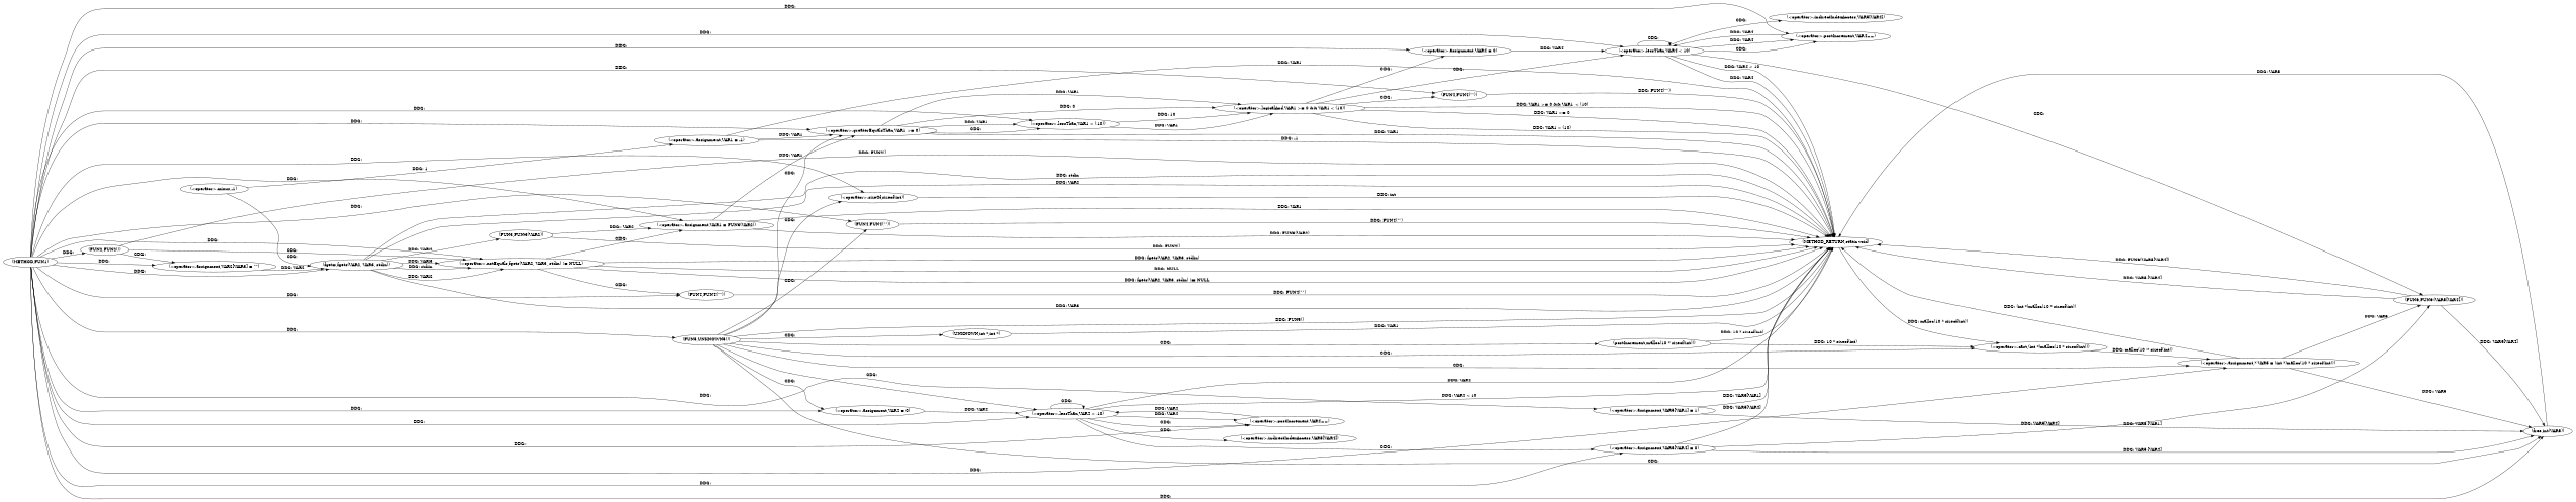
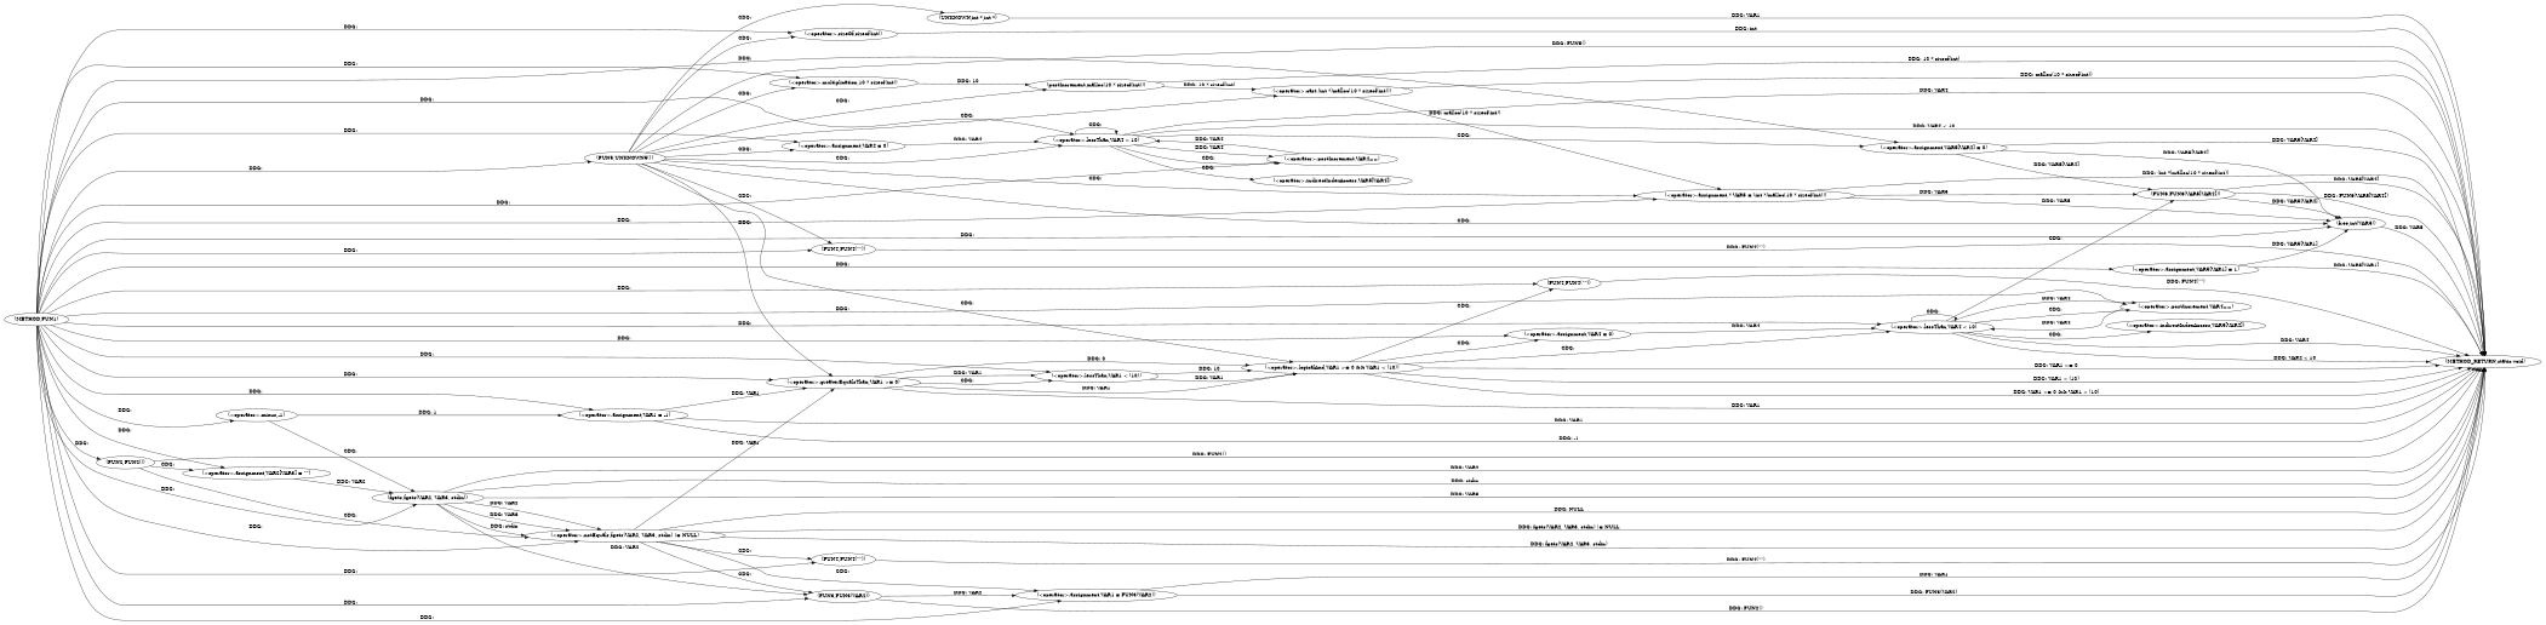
  digraph {
    rankdir=LR
    n1 [label="(METHOD,FUN1)"]
    n2 [label="(<operator>.assignment,VAR1 = -1)"]
    n3 [label="(<operator>.minus,-1)"]
    n4 [label="(FUN2,FUN2())"]
    n5 [label="(<operator>.assignment,VAR2[VAR3] = \"\")"]
    n6 [label="(<operator>.notEquals,fgets(VAR2, VAR3, stdin) != NULL)"]
    n7 [label="(fgets,fgets(VAR2, VAR3, stdin))"]
    n8 [label="(<operator>.assignment,VAR1 = FUN3(VAR2))"]
    n9 [label="(FUN3,FUN3(VAR2))"]
    n10 [label="(FUN4,FUN4(\"\"))"]
    n11 [label="(FUN5,UNKNOWN5())"]
    n12 [label="(FUN4,FUN4(\"\"))"]
    n13 [label="(<operator>.assignment,* VAR5 = (int *)malloc(10 * sizeof(int)))"]
+   n14 [label="(<operator>.multiplication,10 * sizeof(int))"]
    n15 [label="(<operator>.sizeOf,sizeof(int))"]
    n16 [label="(<operator>.assignment,VAR4 = 0)"]
    n17 [label="(<operator>.lessThan,VAR4 < 10)"]
    n18 [label="(<operator>.postIncrement,VAR4++)"]
    n19 [label="(<operator>.assignment,VAR5[VAR4] = 0)"]
    n20 [label="(<operator>.greaterEqualsThan,VAR1 >= 0)"]
    n21 [label="(<operator>.lessThan,VAR1 < (10))"]
    n22 [label="(<operator>.assignment,VAR5[VAR1] = 1)"]
    n23 [label="(<operator>.assignment,VAR4 = 0)"]
    n24 [label="(<operator>.lessThan,VAR4 < 10)"]
    n25 [label="(<operator>.postIncrement,VAR4++)"]
    n26 [label="(FUN4,FUN4(\"\"))"]
    n27 [label="(free,int(VAR5))"]
    n28 [label="(METHOD_RETURN,static void)"]
    n29 [label="(<operator>.cast,(int *)malloc(10 * sizeof(int)))"]
    n30 [label="(postIncrement,malloc(10 * sizeof(int)))"]
    n31 [label="(<operator>.logicalAnd,VAR1 >= 0 && VAR1 < (10))"]
    n32 [label="(UNKNOWN,int *,int *)"]
    n33 [label="(FUN6,FUN6(VAR5[VAR4]))"]
    n34 [label="(<operator>.indirectIndexAccess,VAR5[VAR4])"]
    n35 [label="(<operator>.indirectIndexAccess,VAR5[VAR4])"]
+   n1 -> n2 [label="DDG: "]
+   n1 -> n3 [label="DDG: "]
    n1 -> n4 [label="DDG: "]
    n1 -> n5 [label="DDG: "]
    n1 -> n6 [label="DDG: "]
    n1 -> n7 [label="DDG: "]
    n1 -> n8 [label="DDG: "]
+   n1 -> n9 [label="DDG: "]
    n1 -> n10 [label="DDG: "]
    n1 -> n11 [label="DDG: "]
    n1 -> n12 [label="DDG: "]
    n1 -> n13 [label="DDG: "]
+   n1 -> n14 [label="DDG: "]
    n1 -> n15 [label="DDG: "]
    n1 -> n16 [label="DDG: "]
    n1 -> n17 [label="DDG: "]
    n1 -> n18 [label="DDG: "]
    n1 -> n19 [label="DDG: "]
    n1 -> n20 [label="DDG: "]
    n1 -> n21 [label="DDG: "]
    n1 -> n22 [label="DDG: "]
    n1 -> n23 [label="DDG: "]
    n1 -> n24 [label="DDG: "]
    n1 -> n25 [label="DDG: "]
    n1 -> n26 [label="DDG: "]
    n1 -> n27 [label="DDG: "]
    n2 -> n20 [label="DDG: VAR1"]
    n2 -> n28 [label="DDG: VAR1"]
    n2 -> n28 [label="DDG: -1"]
    n3 -> n2 [label="DDG: 1"]
    n3 -> n7 [label="CDG: "]
    n4 -> n5 [label="CDG: "]
    n4 -> n6 [label="CDG: "]
    n4 -> n28 [label="DDG: FUN2()"]
    n5 -> n7 [label="DDG: VAR2"]
    n6 -> n8 [label="CDG: "]
+   n6 -> n9 [label="CDG: "]
    n6 -> n10 [label="CDG: "]
    n6 -> n28 [label="DDG: fgets(VAR2, VAR3, stdin)"]
    n6 -> n28 [label="DDG: NULL"]
    n6 -> n28 [label="DDG: fgets(VAR2, VAR3, stdin) != NULL"]
    n7 -> n6 [label="DDG: VAR2"]
    n7 -> n6 [label="DDG: VAR3"]
    n7 -> n6 [label="DDG: stdin"]
    n7 -> n9 [label="DDG: VAR2"]
    n7 -> n28 [label="DDG: VAR2"]
    n7 -> n28 [label="DDG: stdin"]
    n7 -> n28 [label="DDG: VAR3"]
-   n8 -> n20 [label="DDG: VAR1"]
+   n6 -> n20 [label="DDG: VAR1"]
    n8 -> n28 [label="DDG: FUN3(VAR2)"]
    n8 -> n28 [label="DDG: VAR1"]
    n9 -> n8 [label="DDG: VAR2"]
    n9 -> n28 [label="DDG: FUN2()"]
    n10 -> n28 [label="DDG: FUN4(\"\")"]
    n11 -> n12 [label="CDG: "]
    n11 -> n13 [label="CDG: "]
+   n11 -> n14 [label="CDG: "]
    n11 -> n15 [label="CDG: "]
    n11 -> n16 [label="CDG: "]
    n11 -> n17 [label="CDG: "]
-   n11 -> n20 [label="CDG: "]
+   n11 -> n20 [label="DDG: "]
    n11 -> n27 [label="CDG: "]
    n11 -> n28 [label="DDG: FUN5()"]
    n11 -> n29 [label="CDG: "]
    n11 -> n30 [label="CDG: "]
+   n11 -> n31 [label="CDG: "]
    n11 -> n32 [label="CDG: "]
    n12 -> n28 [label="DDG: FUN4(\"\")"]
    n13 -> n27 [label="DDG: VAR5"]
    n13 -> n28 [label="DDG: (int *)malloc(10 * sizeof(int))"]
    n13 -> n33 [label="DDG: VAR5"]
+   n14 -> n30 [label="DDG: 10"]
    n15 -> n28 [label="DDG: int"]
    n16 -> n17 [label="DDG: VAR4"]
    n17 -> n17 [label="CDG: "]
    n17 -> n18 [label="DDG: VAR4"]
    n17 -> n18 [label="CDG: "]
    n17 -> n19 [label="CDG: "]
    n17 -> n28 [label="DDG: VAR4 < 10"]
    n17 -> n28 [label="DDG: VAR4"]
    n17 -> n34 [label="CDG: "]
    n18 -> n17 [label="DDG: VAR4"]
    n19 -> n27 [label="DDG: VAR5[VAR4]"]
    n19 -> n28 [label="DDG: VAR5[VAR4]"]
    n19 -> n33 [label="DDG: VAR5[VAR4]"]
    n20 -> n21 [label="DDG: VAR1"]
    n20 -> n21 [label="CDG: "]
    n20 -> n28 [label="DDG: VAR1"]
    n20 -> n31 [label="DDG: VAR1"]
    n20 -> n31 [label="DDG: 0"]
    n21 -> n31 [label="DDG: VAR1"]
    n21 -> n31 [label="DDG: 10"]
    n22 -> n27 [label="DDG: VAR5[VAR1]"]
    n22 -> n28 [label="DDG: VAR5[VAR1]"]
    n23 -> n24 [label="DDG: VAR4"]
    n24 -> n24 [label="CDG: "]
    n24 -> n25 [label="DDG: VAR4"]
    n24 -> n25 [label="CDG: "]
    n24 -> n28 [label="DDG: VAR4"]
    n24 -> n28 [label="DDG: VAR4 < 10"]
    n24 -> n33 [label="CDG: "]
    n24 -> n35 [label="CDG: "]
    n25 -> n24 [label="DDG: VAR4"]
    n26 -> n28 [label="DDG: FUN4(\"\")"]
    n27 -> n28 [label="DDG: VAR5"]
    n29 -> n13 [label="DDG: malloc(10 * sizeof(int))"]
-   n28 -> n29 [label="DDG: malloc(10 * sizeof(int))"]
+   n29 -> n28 [label="DDG: malloc(10 * sizeof(int))"]
    n30 -> n28 [label="DDG: 10 * sizeof(int)"]
    n30 -> n29 [label="DDG: 10 * sizeof(int)"]
    n31 -> n23 [label="CDG: "]
    n31 -> n24 [label="CDG: "]
    n31 -> n26 [label="CDG: "]
    n31 -> n28 [label="DDG: VAR1 < (10)"]
    n31 -> n28 [label="DDG: VAR1 >= 0 && VAR1 < (10)"]
    n31 -> n28 [label="DDG: VAR1 >= 0"]
    n32 -> n28 [label="DDG: VAR1"]
    n33 -> n27 [label="DDG: VAR5[VAR4]"]
    n33 -> n28 [label="DDG: VAR5[VAR4]"]
    n33 -> n28 [label="DDG: FUN6(VAR5[VAR4])"]
  }
